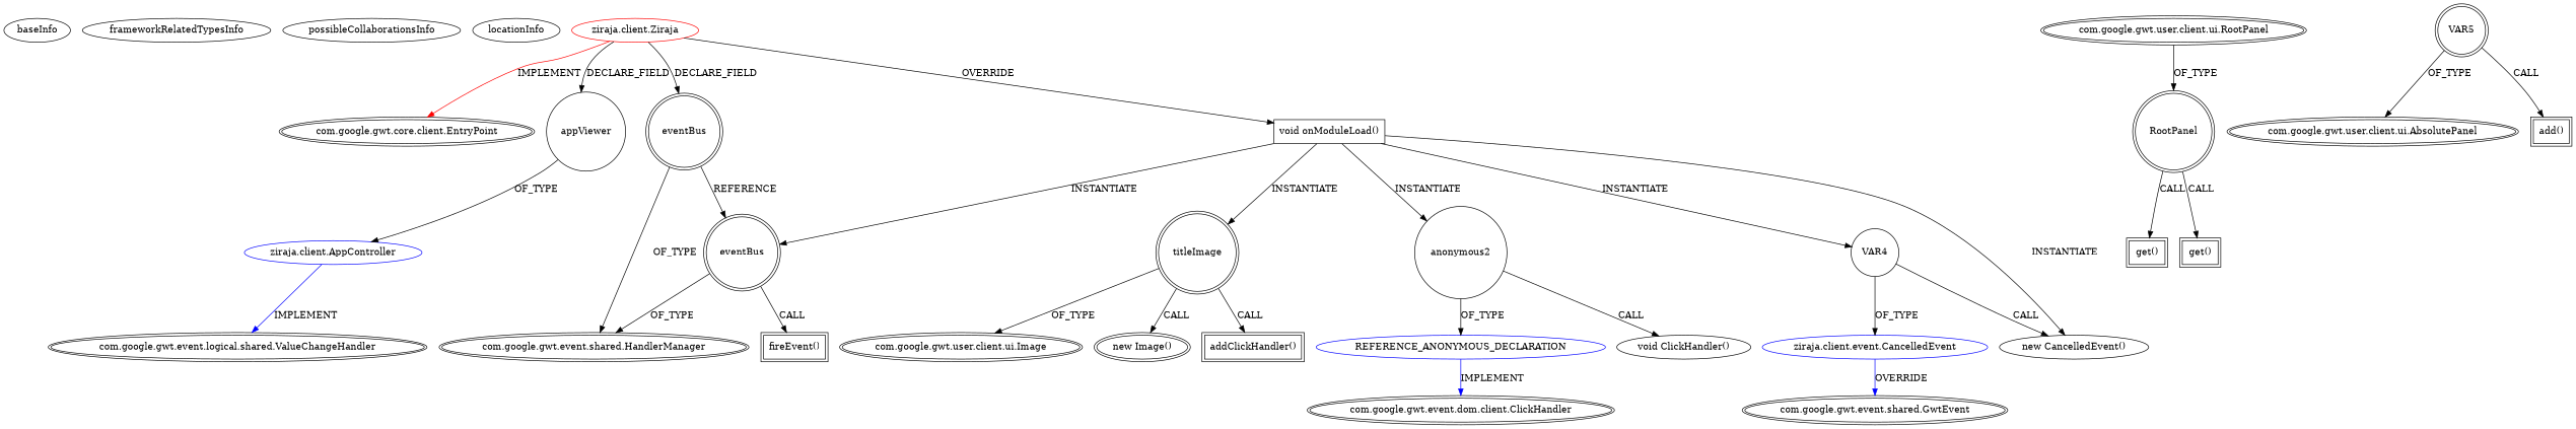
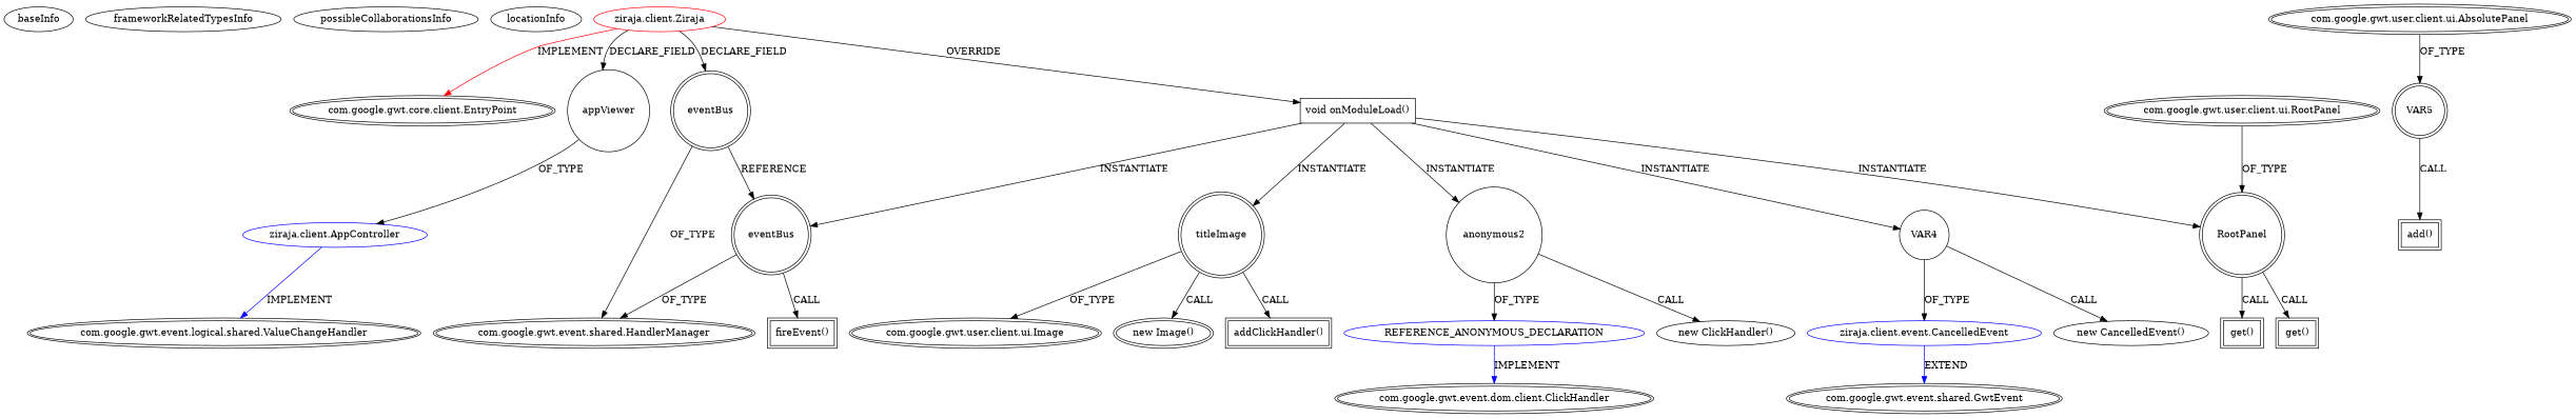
  digraph {
    node [isFrameworkType=true vertexType=VARIABLE_EXPRESION peripheries=2]
    baseInfo [category=extension_graph graphId=403 isAnonymous=false possibleRelation=true isFrameworkType="" vertexType="" peripheries=""]
    frameworkRelatedTypesInfo [0="com.google.gwt.core.client.EntryPoint" isFrameworkType="" vertexType="" peripheries=""]
    possibleCollaborationsInfo [0="403~OVERRIDING_METHOD_DECLARATION-INSTANTIATION-~com.google.gwt.core.client.EntryPoint ~com.google.gwt.event.dom.client.ClickHandler ~false~true" 1="403~FIELD_DECLARATION-~com.google.gwt.core.client.EntryPoint ~com.google.gwt.event.logical.shared.ValueChangeHandler ~false~false" 2="403~OVERRIDING_METHOD_DECLARATION-INSTANTIATION-~com.google.gwt.core.client.EntryPoint ~com.google.gwt.event.shared.GwtEvent ~false~false" isFrameworkType="" vertexType="" peripheries=""]
    locationInfo [contextSignature=Ziraja filePath="/Tok-Ziraja222/Ziraja222-master/src/ziraja/client/Ziraja.java" graphId=403 projectName="Tok-Ziraja222" isFrameworkType="" vertexType="" peripheries=""]
    n5 [color=red isFrameworkType=false label="ziraja.client.Ziraja" vertexType=ROOT_CLIENT_CLASS_DECLARATION peripheries=""]
    n6 [label="com.google.gwt.core.client.EntryPoint" vertexType=FRAMEWORK_INTERFACE_TYPE]
    n7 [isFrameworkType=false label=appViewer shape=circle vertexType=FIELD_DECLARATION peripheries=""]
    n8 [label=eventBus shape=circle vertexType=FIELD_DECLARATION]
    n9 [isFrameworkType=false label="void onModuleLoad()" shape=box vertexType=OVERRIDING_METHOD_DECLARATION peripheries=""]
    n10 [color=blue isFrameworkType=false label="ziraja.client.AppController" vertexType=REFERENCE_CLIENT_CLASS_DECLARATION peripheries=""]
    n11 [label="com.google.gwt.event.shared.HandlerManager" vertexType=FRAMEWORK_CLASS_TYPE]
    n12 [label=eventBus shape=circle]
    n13 [label=titleImage shape=circle]
    n14 [isFrameworkType=false label=anonymous2 shape=circle peripheries=""]
    n15 [isFrameworkType=false label=VAR4 shape=circle peripheries=""]
    n16 [label=RootPanel shape=circle]
    n17 [label="com.google.gwt.event.logical.shared.ValueChangeHandler" vertexType=FRAMEWORK_INTERFACE_TYPE]
    n18 [label="fireEvent()" shape=box vertexType=INSIDE_CALL]
    n19 [label="com.google.gwt.user.client.ui.Image" vertexType=FRAMEWORK_CLASS_TYPE]
    n20 [label="new Image()" vertexType=CONSTRUCTOR_CALL]
    n21 [label="addClickHandler()" shape=box vertexType=INSIDE_CALL]
    n22 [color=blue isFrameworkType=false label=REFERENCE_ANONYMOUS_DECLARATION vertexType=REFERENCE_ANONYMOUS_DECLARATION peripheries=""]
-   n23 [isFrameworkType=false label="void ClickHandler()" vertexType=CONSTRUCTOR_CALL peripheries=""]
+   n23 [isFrameworkType=false label="new ClickHandler()" vertexType=CONSTRUCTOR_CALL peripheries=""]
    n24 [color=blue isFrameworkType=false label="ziraja.client.event.CancelledEvent" vertexType=REFERENCE_CLIENT_CLASS_DECLARATION peripheries=""]
    n25 [isFrameworkType=false label="new CancelledEvent()" vertexType=CONSTRUCTOR_CALL peripheries=""]
    n26 [label=VAR5 shape=circle]
    n27 [label="com.google.gwt.user.client.ui.AbsolutePanel" vertexType=FRAMEWORK_CLASS_TYPE]
    n28 [label="add()" shape=box vertexType=INSIDE_CALL]
    n29 [label="get()" shape=box vertexType=INSIDE_CALL]
    n30 [label="get()" shape=box vertexType=INSIDE_CALL]
    n31 [label="com.google.gwt.event.dom.client.ClickHandler" vertexType=FRAMEWORK_INTERFACE_TYPE]
    n32 [label="com.google.gwt.event.shared.GwtEvent" vertexType=FRAMEWORK_CLASS_TYPE]
    n33 [label="com.google.gwt.user.client.ui.RootPanel" vertexType=FRAMEWORK_CLASS_TYPE]
    n5 -> n6 [color=red label=IMPLEMENT]
    n5 -> n7 [label=DECLARE_FIELD]
    n5 -> n8 [label=DECLARE_FIELD]
    n5 -> n9 [label=OVERRIDE]
    n7 -> n10 [label=OF_TYPE]
    n8 -> n11 [label=OF_TYPE]
    n8 -> n12 [label=REFERENCE]
    n9 -> n12 [label=INSTANTIATE]
    n9 -> n13 [label=INSTANTIATE]
    n9 -> n14 [label=INSTANTIATE]
    n9 -> n15 [label=INSTANTIATE]
-   n9 -> n25 [label=INSTANTIATE]
+   n9 -> n16 [label=INSTANTIATE]
    n10 -> n17 [color=blue label=IMPLEMENT]
    n12 -> n11 [label=OF_TYPE]
    n12 -> n18 [label=CALL]
    n13 -> n19 [label=OF_TYPE]
    n13 -> n20 [label=CALL]
    n13 -> n21 [label=CALL]
    n14 -> n22 [label=OF_TYPE]
    n14 -> n23 [label=CALL]
    n15 -> n24 [label=OF_TYPE]
    n15 -> n25 [label=CALL]
    n16 -> n29 [label=CALL]
    n16 -> n30 [label=CALL]
    n22 -> n31 [color=blue label=IMPLEMENT]
-   n24 -> n32 [color=blue label=OVERRIDE]
-   n26 -> n27 [label=OF_TYPE]
+   n24 -> n32 [color=blue label=EXTEND]
+   n27 -> n26 [label=OF_TYPE]
    n26 -> n28 [label=CALL]
    n33 -> n16 [label=OF_TYPE]
  }
